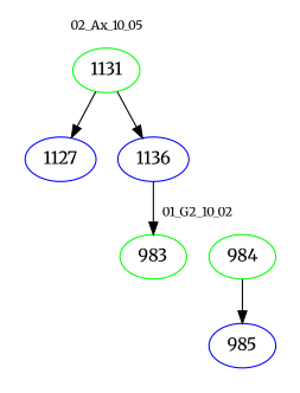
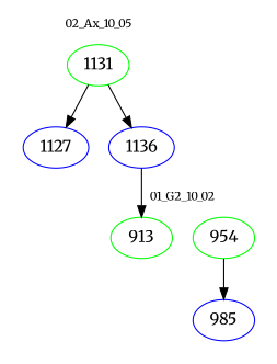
  digraph {
    fontname=Merriweather
    node [color=green fontname=Merriweather]
    edge [color=black fontname=Merriweather]
    n1 [label=1131]
    n2 [color=blue label=1127]
    n3 [color=blue label=1136]
-   n4 [label=984]
-   n5 [label=983]
+   n4 [label=954]
+   n5 [label=913]
    n6 [color=blue label=985]
    subgraph cluster_1 {
      color=white
      fontsize=10
      label="02_Ax_10_05"
      n1
      n2
      n3
    }
    subgraph cluster_2 {
      color=white
      fontsize=10
      label="01_G2_10_02"
      n4
      n5
      n6
    }
    n1 -> n2
    n1 -> n3
    n3 -> n5
    n4 -> n6
  }
